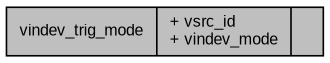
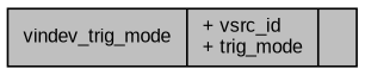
  digraph {
    rankdir=LR
    fontname="Liberation Sans"
-   n1 [color=black fillcolor=grey75 fontcolor=black fontname="Liberation Sans" fontsize=10 height=0.2 label="{vindev_trig_mode\n|+ vsrc_id\l+ vindev_mode\l|}" shape=record style=filled width=0.4]
+   n1 [color=black fillcolor=grey75 fontcolor=black fontname="Liberation Sans" fontsize=10 height=0.2 label="{vindev_trig_mode\n|+ vsrc_id\l+ trig_mode\l|}" shape=record style=filled width=0.4]
  }
